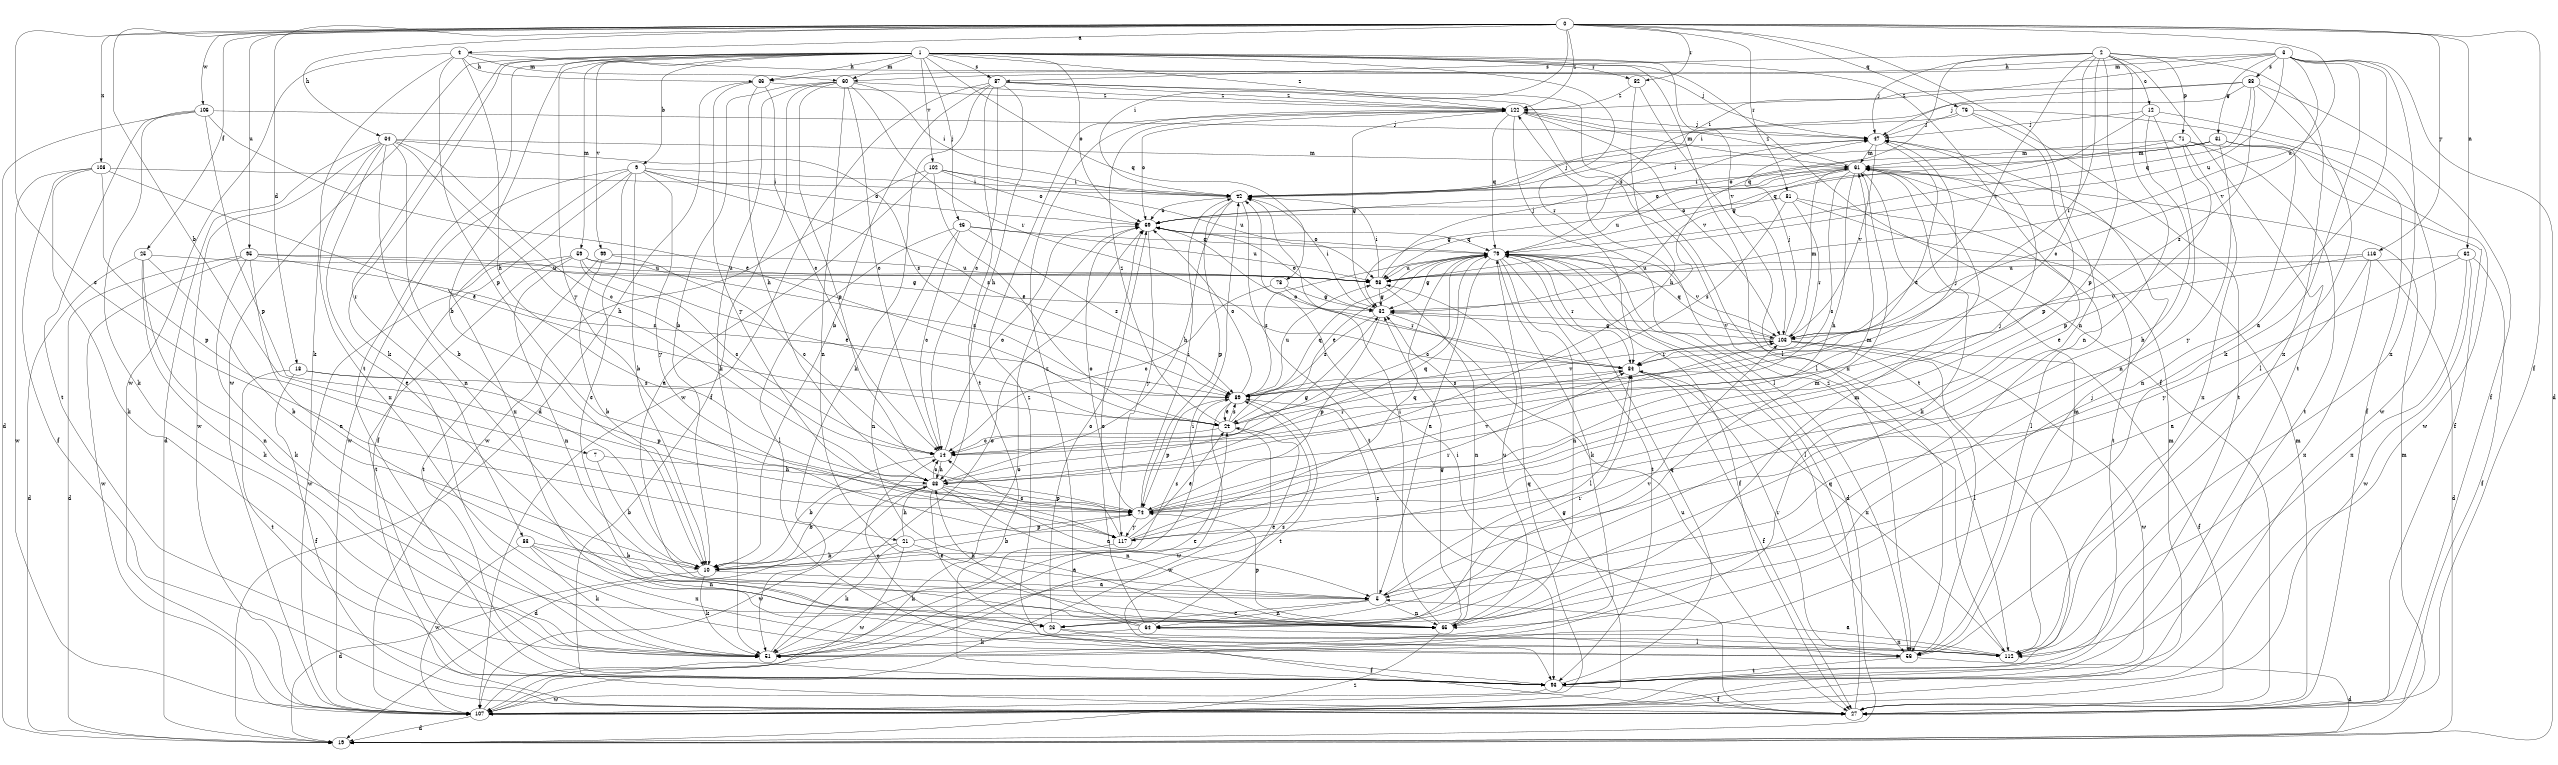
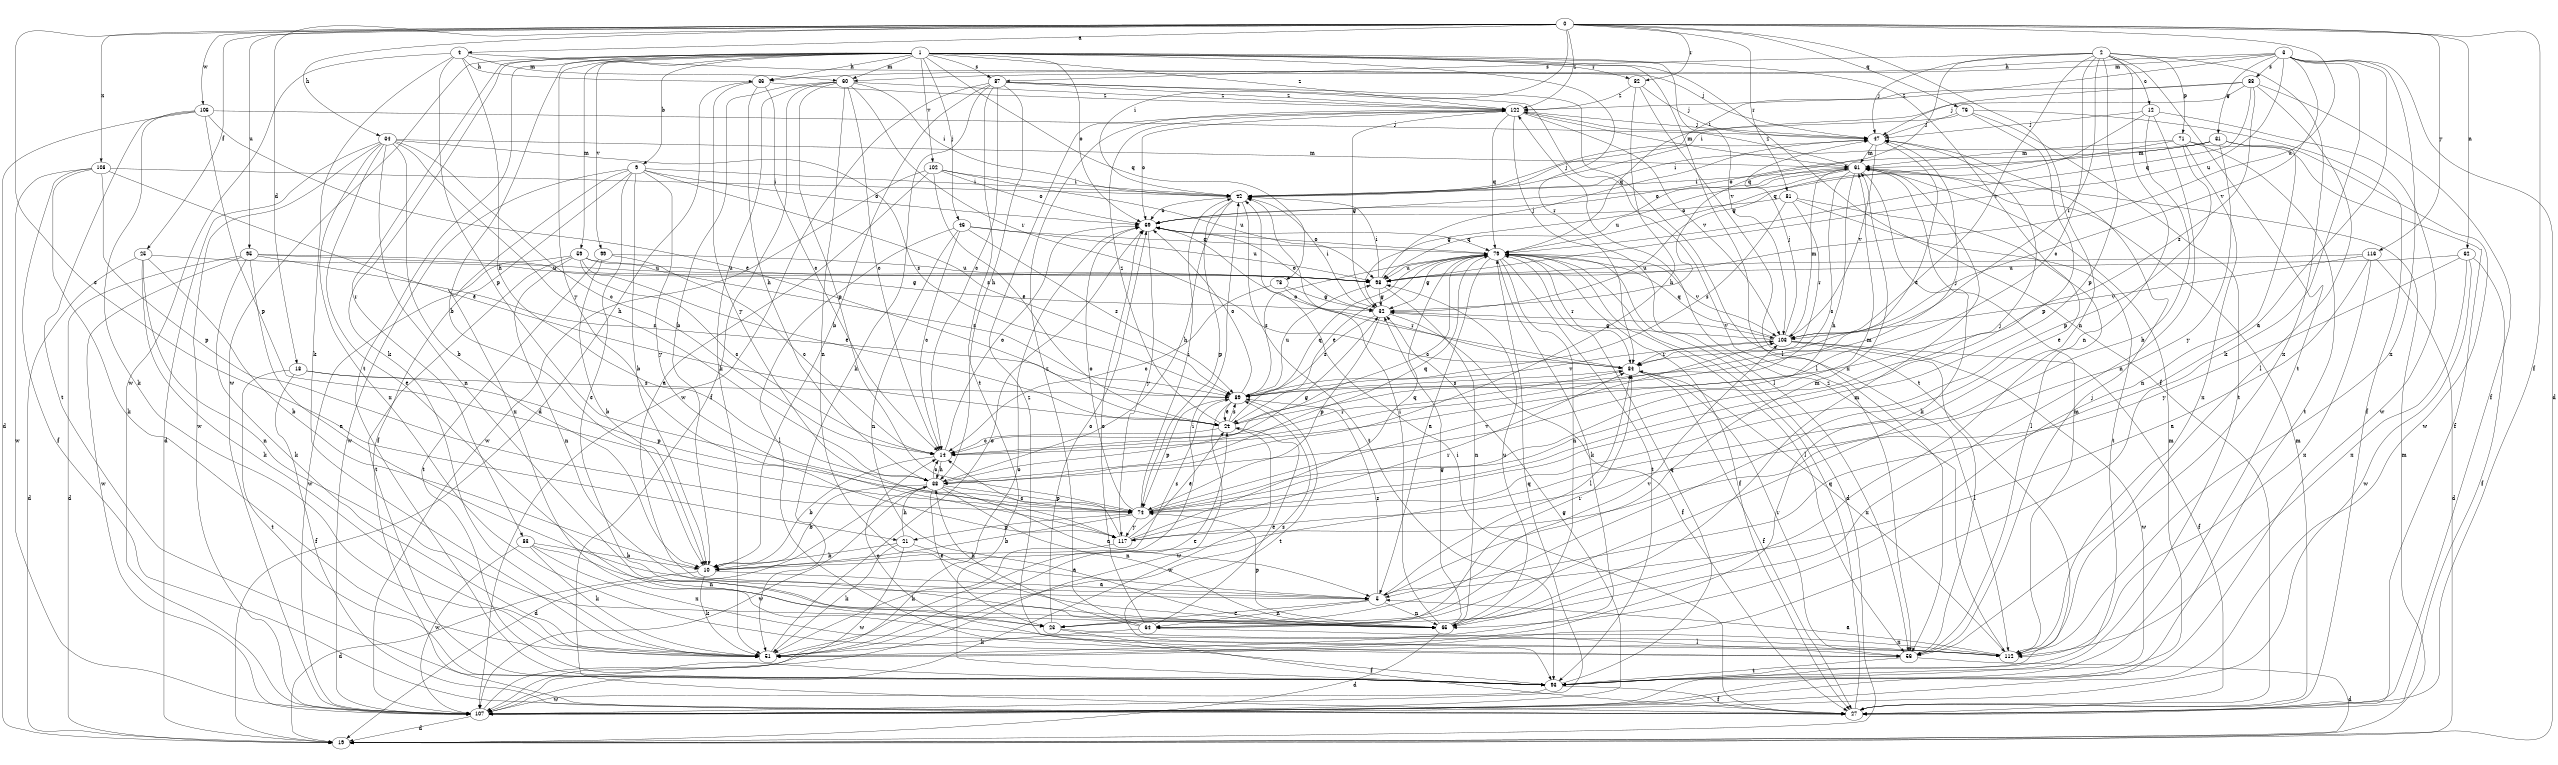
  strict digraph {
    0
    4
-   7
    18
    21
    25
    27
    34
    42
    62
    64
    76
    81
    82
    95
    98
    106
    108
    116
    122
    36
    51
    60
    107
    47
    74
    38
    10
    93
    89
    5
    19
    65
    79
    61
    23
    14
    112
    69
    117
    56
    84
    24
    32
    103
    1
    9
    46
    59
    78
    83
    87
    99
    102
    2
    12
    71
    3
    31
    88
    0 -> 4 [label=a]
-   0 -> 7 [label=b]
    0 -> 18 [label=d]
    0 -> 21 [label=e]
    0 -> 25 [label=f]
    0 -> 27 [label=f]
    0 -> 34 [label=h]
    0 -> 42 [label=i]
    0 -> 62 [label=n]
    0 -> 64 [label=n]
    0 -> 76 [label=q]
    0 -> 81 [label=r]
    0 -> 82 [label=r]
    0 -> 95 [label=u]
    0 -> 98 [label=u]
    0 -> 106 [label=w]
    0 -> 108 [label=x]
    0 -> 116 [label=y]
    0 -> 122 [label=z]
    4 -> 36 [label=h]
    4 -> 51 [label=k]
    4 -> 60 [label=m]
    4 -> 107 [label=w]
    4 -> 47 [label=j]
    4 -> 74 [label=p]
    4 -> 38 [label=h]
-   7 -> 38 [label=h]
-   7 -> 10 [label=b]
    18 -> 27 [label=f]
    18 -> 74 [label=p]
    18 -> 93 [label=t]
    18 -> 89 [label=s]
    21 -> 51 [label=k]
    21 -> 107 [label=w]
-   21 -> 74 [label=p]
+   74 -> 21 [label=p]
    21 -> 38 [label=h]
    21 -> 10 [label=b]
    21 -> 5 [label=a]
    25 -> 98 [label=u]
    25 -> 51 [label=k]
    25 -> 10 [label=b]
    25 -> 19 [label=d]
    25 -> 65 [label=n]
    27 -> 42 [label=i]
    27 -> 79 [label=q]
    27 -> 61 [label=m]
    34 -> 107 [label=w]
    34 -> 38 [label=h]
    34 -> 10 [label=b]
    34 -> 89 [label=s]
    34 -> 19 [label=d]
    34 -> 65 [label=n]
    34 -> 61 [label=m]
    34 -> 23 [label=e]
    34 -> 14 [label=c]
    34 -> 112 [label=x]
    42 -> 47 [label=j]
    42 -> 74 [label=p]
    42 -> 38 [label=h]
    42 -> 93 [label=t]
    42 -> 69 [label=o]
    62 -> 27 [label=f]
    62 -> 98 [label=u]
    62 -> 107 [label=w]
    62 -> 112 [label=x]
    62 -> 117 [label=y]
    64 -> 122 [label=z]
    64 -> 51 [label=k]
    64 -> 38 [label=h]
    64 -> 69 [label=o]
    64 -> 56 [label=l]
    64 -> 84 [label=r]
    64 -> 24 [label=e]
    76 -> 27 [label=f]
    76 -> 47 [label=j]
    76 -> 74 [label=p]
    76 -> 93 [label=t]
-   76 -> 79 [label=s]
+   76 -> 79 [label=q]
    81 -> 93 [label=t]
    81 -> 89 [label=s]
    81 -> 69 [label=o]
    81 -> 56 [label=l]
    81 -> 84 [label=r]
    82 -> 122 [label=z]
+   82 -> 47 [label=j]
    82 -> 38 [label=h]
    82 -> 93 [label=t]
    95 -> 98 [label=u]
    95 -> 51 [label=k]
    95 -> 107 [label=w]
    95 -> 89 [label=s]
    95 -> 5 [label=a]
    95 -> 19 [label=d]
    95 -> 32 [label=g]
    98 -> 42 [label=i]
    98 -> 47 [label=j]
    98 -> 65 [label=n]
    98 -> 32 [label=g]
    106 -> 51 [label=k]
    106 -> 47 [label=j]
    106 -> 74 [label=p]
    106 -> 93 [label=t]
    106 -> 19 [label=d]
    106 -> 24 [label=e]
    108 -> 27 [label=f]
    108 -> 42 [label=i]
    108 -> 51 [label=k]
    108 -> 107 [label=w]
    108 -> 74 [label=p]
    108 -> 24 [label=e]
    116 -> 98 [label=u]
    116 -> 5 [label=a]
    116 -> 19 [label=d]
    116 -> 112 [label=x]
    116 -> 103 [label=v]
    122 -> 47 [label=j]
    122 -> 79 [label=q]
    122 -> 61 [label=m]
    122 -> 69 [label=o]
    122 -> 56 [label=l]
    122 -> 32 [label=g]
    122 -> 103 [label=v]
    36 -> 122 [label=z]
    36 -> 38 [label=h]
    36 -> 19 [label=d]
    36 -> 14 [label=c]
    36 -> 117 [label=y]
    51 -> 42 [label=i]
    51 -> 89 [label=s]
    51 -> 69 [label=o]
    51 -> 24 [label=e]
    60 -> 27 [label=f]
    60 -> 42 [label=i]
    60 -> 122 [label=z]
    60 -> 51 [label=k]
    60 -> 74 [label=p]
    60 -> 10 [label=b]
    60 -> 65 [label=n]
    60 -> 14 [label=c]
    60 -> 84 [label=r]
    107 -> 19 [label=d]
    107 -> 79 [label=q]
    107 -> 61 [label=m]
    107 -> 69 [label=o]
    107 -> 32 [label=g]
    47 -> 61 [label=m]
    47 -> 24 [label=e]
    47 -> 103 [label=v]
    74 -> 42 [label=i]
    74 -> 47 [label=j]
    74 -> 10 [label=b]
    74 -> 61 [label=m]
    74 -> 69 [label=o]
    74 -> 117 [label=y]
    74 -> 103 [label=v]
    38 -> 107 [label=w]
    38 -> 74 [label=p]
    38 -> 10 [label=b]
    38 -> 5 [label=a]
    38 -> 19 [label=d]
    38 -> 65 [label=n]
    38 -> 79 [label=q]
    38 -> 23 [label=e]
    38 -> 14 [label=c]
    38 -> 32 [label=g]
    10 -> 51 [label=k]
    10 -> 89 [label=s]
    10 -> 5 [label=a]
    10 -> 19 [label=d]
    93 -> 27 [label=f]
    93 -> 122 [label=z]
    93 -> 107 [label=w]
    93 -> 79 [label=q]
    89 -> 98 [label=u]
    89 -> 107 [label=w]
    89 -> 74 [label=p]
    89 -> 93 [label=t]
    89 -> 69 [label=o]
    89 -> 24 [label=e]
    89 -> 103 [label=v]
    5 -> 64 [label=n]
    5 -> 89 [label=s]
    5 -> 65 [label=n]
    5 -> 61 [label=m]
    5 -> 23 [label=e]
    5 -> 84 [label=l]
    19 -> 61 [label=m]
    65 -> 42 [label=i]
    65 -> 98 [label=u]
    65 -> 74 [label=p]
-   65 -> 19 [label=z]
+   65 -> 19 [label=d]
    65 -> 61 [label=m]
    65 -> 32 [label=g]
    79 -> 27 [label=f]
    79 -> 98 [label=u]
    79 -> 51 [label=k]
    79 -> 93 [label=t]
    79 -> 89 [label=s]
    79 -> 5 [label=a]
    79 -> 19 [label=d]
    79 -> 65 [label=n]
    79 -> 14 [label=c]
    79 -> 69 [label=o]
    79 -> 56 [label=l]
    79 -> 84 [label=r]
    79 -> 24 [label=e]
    79 -> 32 [label=g]
    79 -> 103 [label=v]
    61 -> 42 [label=i]
    61 -> 98 [label=u]
    61 -> 122 [label=z]
    61 -> 51 [label=k]
    61 -> 38 [label=h]
    61 -> 14 [label=c]
    61 -> 69 [label=o]
    61 -> 32 [label=g]
    23 -> 27 [label=f]
    23 -> 112 [label=x]
    23 -> 69 [label=o]
    23 -> 103 [label=v]
    14 -> 38 [label=h]
    14 -> 10 [label=b]
    14 -> 69 [label=o]
    14 -> 84 [label=r]
    112 -> 122 [label=z]
    112 -> 5 [label=a]
    112 -> 61 [label=m]
    69 -> 79 [label=q]
    69 -> 117 [label=y]
    117 -> 51 [label=k]
    117 -> 79 [label=q]
    117 -> 14 [label=c]
    117 -> 84 [label=r]
    117 -> 24 [label=e]
    56 -> 47 [label=j]
    56 -> 93 [label=t]
    56 -> 19 [label=d]
    56 -> 14 [label=c]
    56 -> 84 [label=r]
    84 -> 27 [label=f]
    84 -> 89 [label=s]
    84 -> 112 [label=x]
    84 -> 69 [label=o]
    24 -> 122 [label=z]
    24 -> 107 [label=w]
    24 -> 47 [label=j]
    24 -> 89 [label=s]
    24 -> 79 [label=q]
    24 -> 14 [label=c]
-   32 -> 27 [label=u]
+   32 -> 27 [label=f]
    32 -> 42 [label=i]
    32 -> 74 [label=p]
    32 -> 89 [label=s]
    32 -> 69 [label=o]
    32 -> 103 [label=v]
    103 -> 27 [label=f]
    103 -> 107 [label=w]
    103 -> 47 [label=j]
    103 -> 79 [label=q]
    103 -> 61 [label=m]
    103 -> 56 [label=l]
    103 -> 84 [label=r]
    103 -> 32 [label=g]
    1 -> 27 [label=f]
    1 -> 82 [label=r]
    1 -> 122 [label=z]
    1 -> 36 [label=h]
    1 -> 51 [label=k]
    1 -> 60 [label=m]
    1 -> 107 [label=w]
    1 -> 10 [label=b]
    1 -> 93 [label=t]
    1 -> 23 [label=e]
    1 -> 69 [label=o]
    1 -> 117 [label=y]
    1 -> 56 [label=l]
    1 -> 84 [label=r]
    1 -> 103 [label=v]
    1 -> 9 [label=b]
    1 -> 46 [label=j]
    1 -> 59 [label=m]
    1 -> 78 [label=q]
    1 -> 83 [label=r]
    1 -> 87 [label=s]
    1 -> 99 [label=v]
    1 -> 102 [label=v]
    9 -> 27 [label=f]
    9 -> 42 [label=i]
    9 -> 107 [label=w]
    9 -> 10 [label=b]
    9 -> 89 [label=s]
    9 -> 23 [label=e]
    9 -> 112 [label=x]
    9 -> 69 [label=o]
    9 -> 117 [label=y]
    46 -> 98 [label=u]
    46 -> 89 [label=s]
    46 -> 65 [label=n]
    46 -> 79 [label=q]
    46 -> 14 [label=c]
    46 -> 56 [label=l]
    59 -> 98 [label=u]
    59 -> 107 [label=w]
    59 -> 93 [label=t]
    59 -> 89 [label=s]
    59 -> 65 [label=n]
    59 -> 14 [label=c]
    59 -> 24 [label=e]
    78 -> 14 [label=c]
    78 -> 84 [label=r]
    78 -> 32 [label=g]
    83 -> 51 [label=k]
    83 -> 107 [label=w]
    83 -> 10 [label=b]
    83 -> 65 [label=n]
    83 -> 112 [label=x]
    87 -> 122 [label=z]
    87 -> 51 [label=k]
    87 -> 107 [label=w]
    87 -> 38 [label=h]
    87 -> 10 [label=b]
    87 -> 93 [label=t]
    87 -> 14 [label=c]
    87 -> 112 [label=x]
    87 -> 56 [label=l]
    99 -> 98 [label=u]
    99 -> 10 [label=b]
    99 -> 93 [label=t]
    99 -> 14 [label=c]
    102 -> 42 [label=i]
    102 -> 98 [label=u]
    102 -> 107 [label=w]
    102 -> 5 [label=a]
    102 -> 69 [label=o]
    102 -> 24 [label=e]
    2 -> 64 [label=n]
    2 -> 47 [label=j]
    2 -> 74 [label=p]
    2 -> 93 [label=t]
    2 -> 14 [label=c]
    2 -> 112 [label=x]
    2 -> 84 [label=r]
    2 -> 32 [label=q]
    2 -> 103 [label=v]
    2 -> 87 [label=s]
    2 -> 12 [label=c]
    2 -> 71 [label=p]
    12 -> 107 [label=w]
    12 -> 47 [label=j]
    12 -> 10 [label=b]
    12 -> 65 [label=n]
    12 -> 32 [label=g]
    71 -> 27 [label=f]
    71 -> 74 [label=p]
    71 -> 93 [label=t]
    71 -> 79 [label=q]
    71 -> 61 [label=m]
    71 -> 112 [label=x]
    3 -> 42 [label=i]
    3 -> 98 [label=u]
    3 -> 36 [label=h]
    3 -> 51 [label=k]
    3 -> 60 [label=m]
    3 -> 5 [label=a]
    3 -> 19 [label=d]
    3 -> 112 [label=x]
    3 -> 103 [label=v]
    3 -> 31 [label=g]
    3 -> 88 [label=s]
    31 -> 42 [label=i]
    31 -> 107 [label=w]
    31 -> 65 [label=n]
    31 -> 61 [label=m]
    31 -> 69 [label=o]
    31 -> 117 [label=y]
    88 -> 27 [label=f]
    88 -> 42 [label=i]
    88 -> 122 [label=z]
    88 -> 47 [label=j]
    88 -> 89 [label=s]
    88 -> 79 [label=q]
    88 -> 56 [label=l]
  }
